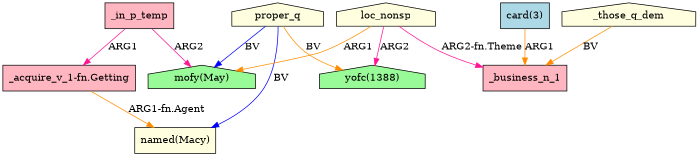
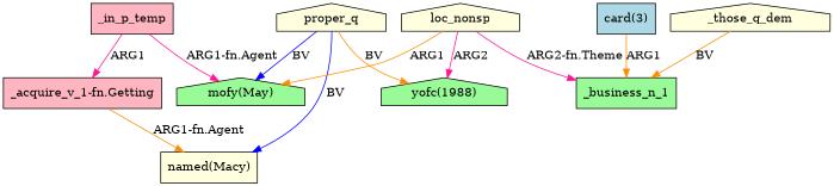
  digraph {
    node [fillcolor=lightyellow shape=box style=filled]
    edge [color=darkorange]
    _in_p_temp [fillcolor=lightpink]
    "_acquire_v_1-fn.Getting" [fillcolor=lightpink]
    "mofy(May)" [fillcolor=palegreen shape=house]
    "named(Macy)"
-   _business_n_1 [fillcolor=lightpink]
+   _business_n_1 [fillcolor=palegreen]
    _those_q_dem [shape=house]
    proper_q [shape=house]
-   "yofc(1988)" [fillcolor=palegreen shape=house label="yofc(1388)"]
+   "yofc(1988)" [fillcolor=palegreen shape=house]
    "card(3)" [fillcolor=lightblue]
    loc_nonsp [shape=house]
    _in_p_temp -> "_acquire_v_1-fn.Getting" [color=deeppink label=ARG1]
-   _in_p_temp -> "mofy(May)" [color=deeppink label=ARG2]
+   _in_p_temp -> "mofy(May)" [color=deeppink label="ARG1-fn.Agent"]
    "_acquire_v_1-fn.Getting" -> "named(Macy)" [label="ARG1-fn.Agent"]
    _those_q_dem -> _business_n_1 [label=BV]
    proper_q -> "mofy(May)" [color=blue label=BV]
    proper_q -> "named(Macy)" [color=blue label=BV]
    proper_q -> "yofc(1988)" [label=BV]
    "card(3)" -> _business_n_1 [label=ARG1]
    loc_nonsp -> "mofy(May)" [label=ARG1]
    loc_nonsp -> _business_n_1 [color=deeppink label="ARG2-fn.Theme"]
    loc_nonsp -> "yofc(1988)" [color=deeppink label=ARG2]
  }
